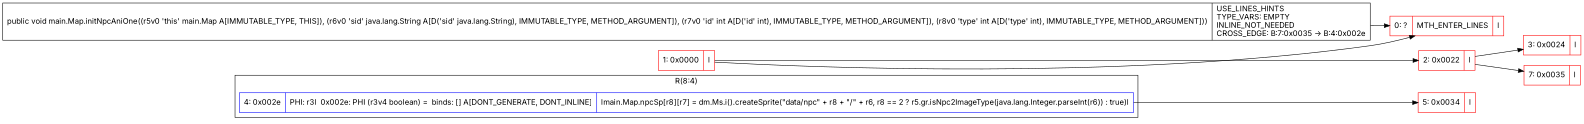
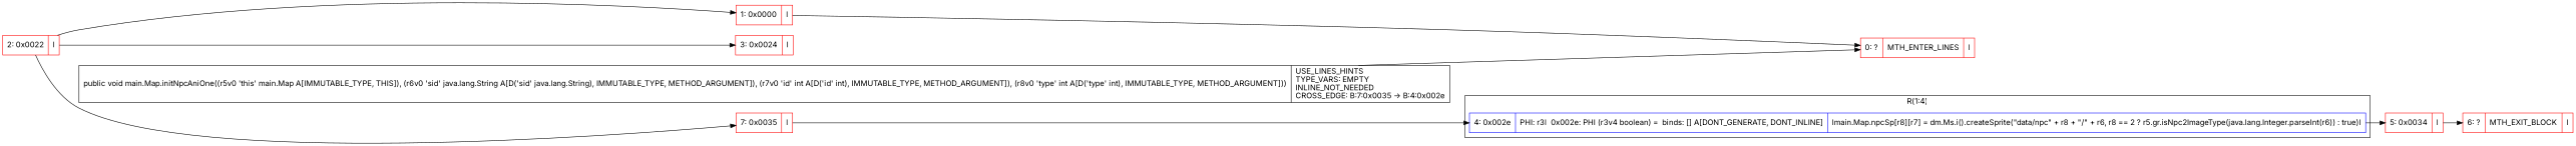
  digraph {
    fontname=Inter
    rankdir=LR
    node [color=red fontname=Inter shape=record]
    edge [fontname=Inter]
    n1 [color=blue label="{4\:\ 0x002e|PHI: r3l  0x002e: PHI (r3v4 boolean) =  binds: [] A[DONT_GENERATE, DONT_INLINE]\l|lmain.Map.npcSp[r8][r7] = dm.Ms.i().createSprite(\"data\/npc\" + r8 + \"\/\" + r6, r8 == 2 ? r5.gr.isNpc2ImageType(java.lang.Integer.parseInt(r6)) : true)l}"]
    n2 [label="{5\:\ 0x0034|l}"]
+   n3 [label="{6\:\ ?|MTH_EXIT_BLOCK\l|l}"]
    n4 [label="{0\:\ ?|MTH_ENTER_LINES\l|l}"]
    n5 [label="{1\:\ 0x0000|l}"]
    n6 [label="{2\:\ 0x0022|l}"]
    n7 [label="{3\:\ 0x0024|l}"]
    n8 [label="{7\:\ 0x0035|l}"]
    n9 [label="{public void main.Map.initNpcAniOne((r5v0 'this' main.Map A[IMMUTABLE_TYPE, THIS]), (r6v0 'sid' java.lang.String A[D('sid' java.lang.String), IMMUTABLE_TYPE, METHOD_ARGUMENT]), (r7v0 'id' int A[D('id' int), IMMUTABLE_TYPE, METHOD_ARGUMENT]), (r8v0 'type' int A[D('type' int), IMMUTABLE_TYPE, METHOD_ARGUMENT]))  | USE_LINES_HINTS\lTYPE_VARS: EMPTY\lINLINE_NOT_NEEDED\lCROSS_EDGE: B:7:0x0035 \-\> B:4:0x002e\l}" color=""]
    subgraph cluster_1 {
-     label="R(8:4)"
+     label="R(1:4)"
      n1
    }
    n1 -> n2
+   n2 -> n3
    n5 -> n4
-   n5 -> n6
+   n6 -> n5
    n6 -> n7
    n6 -> n8
+   n8 -> n1
    n9 -> n4
  }
